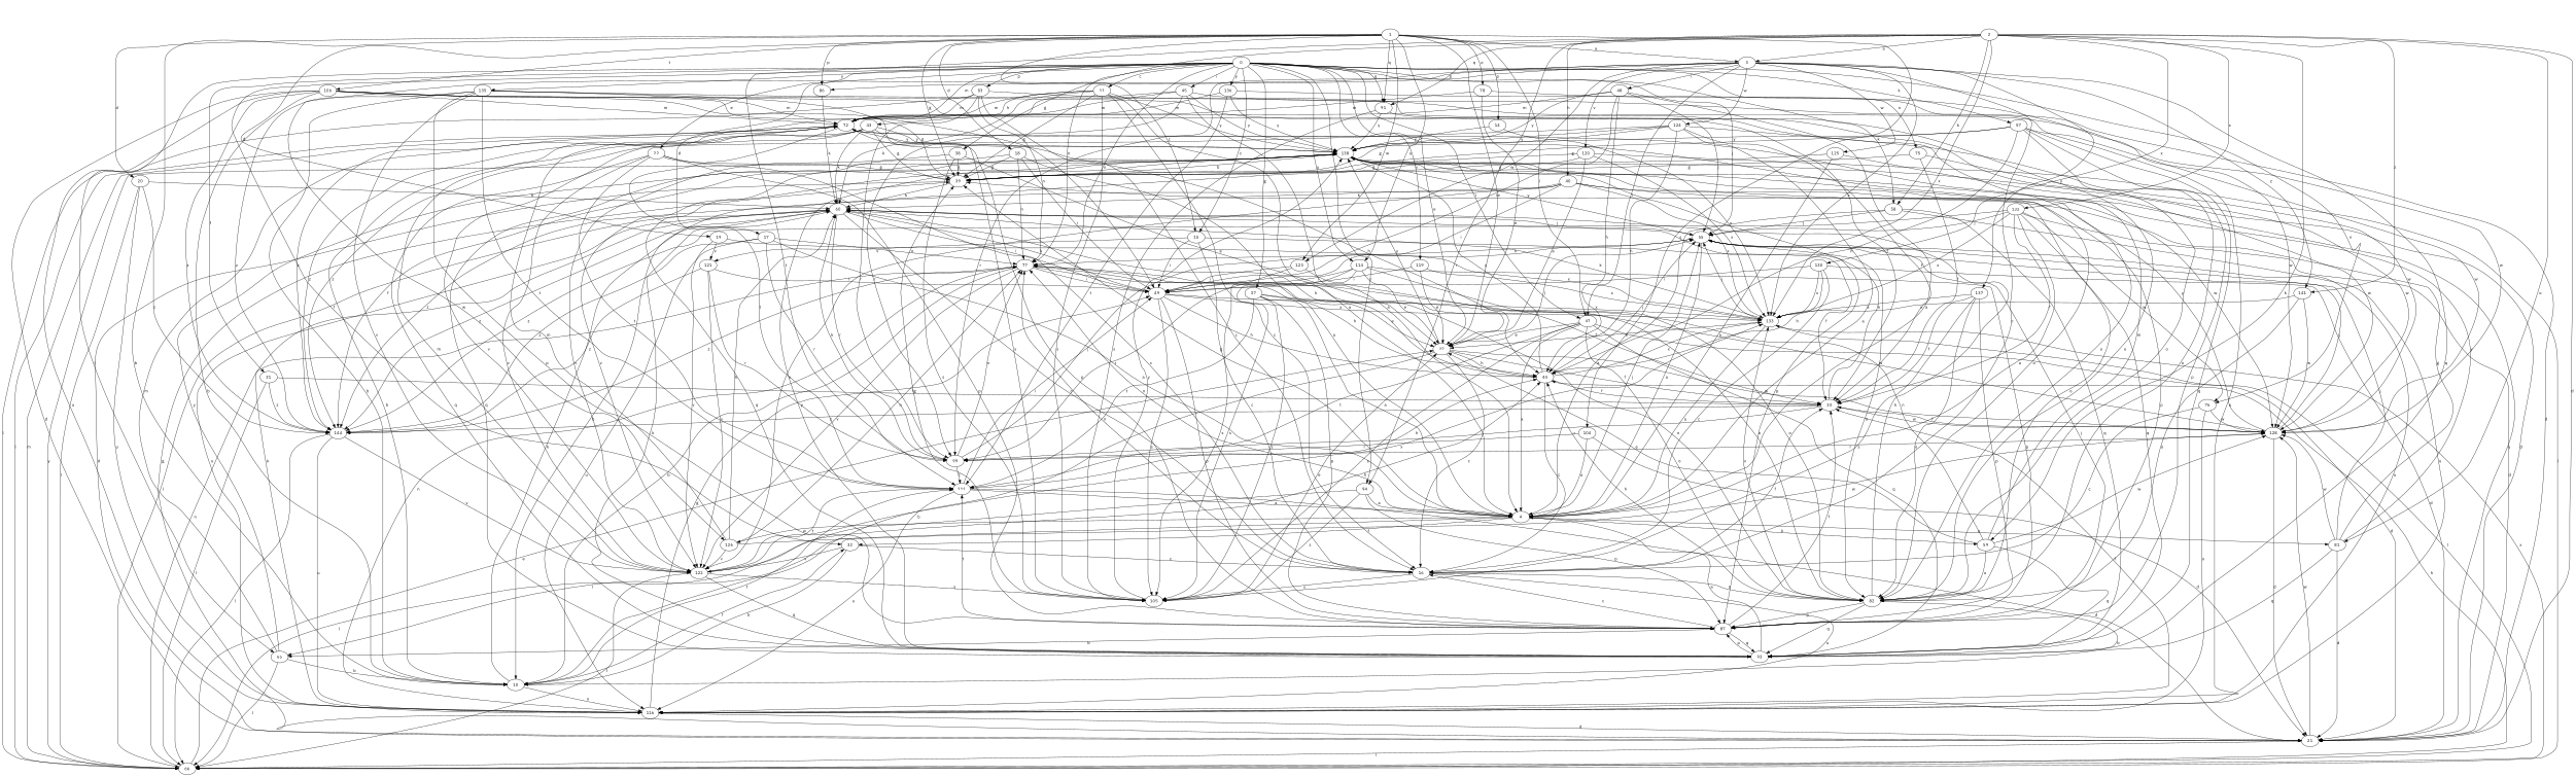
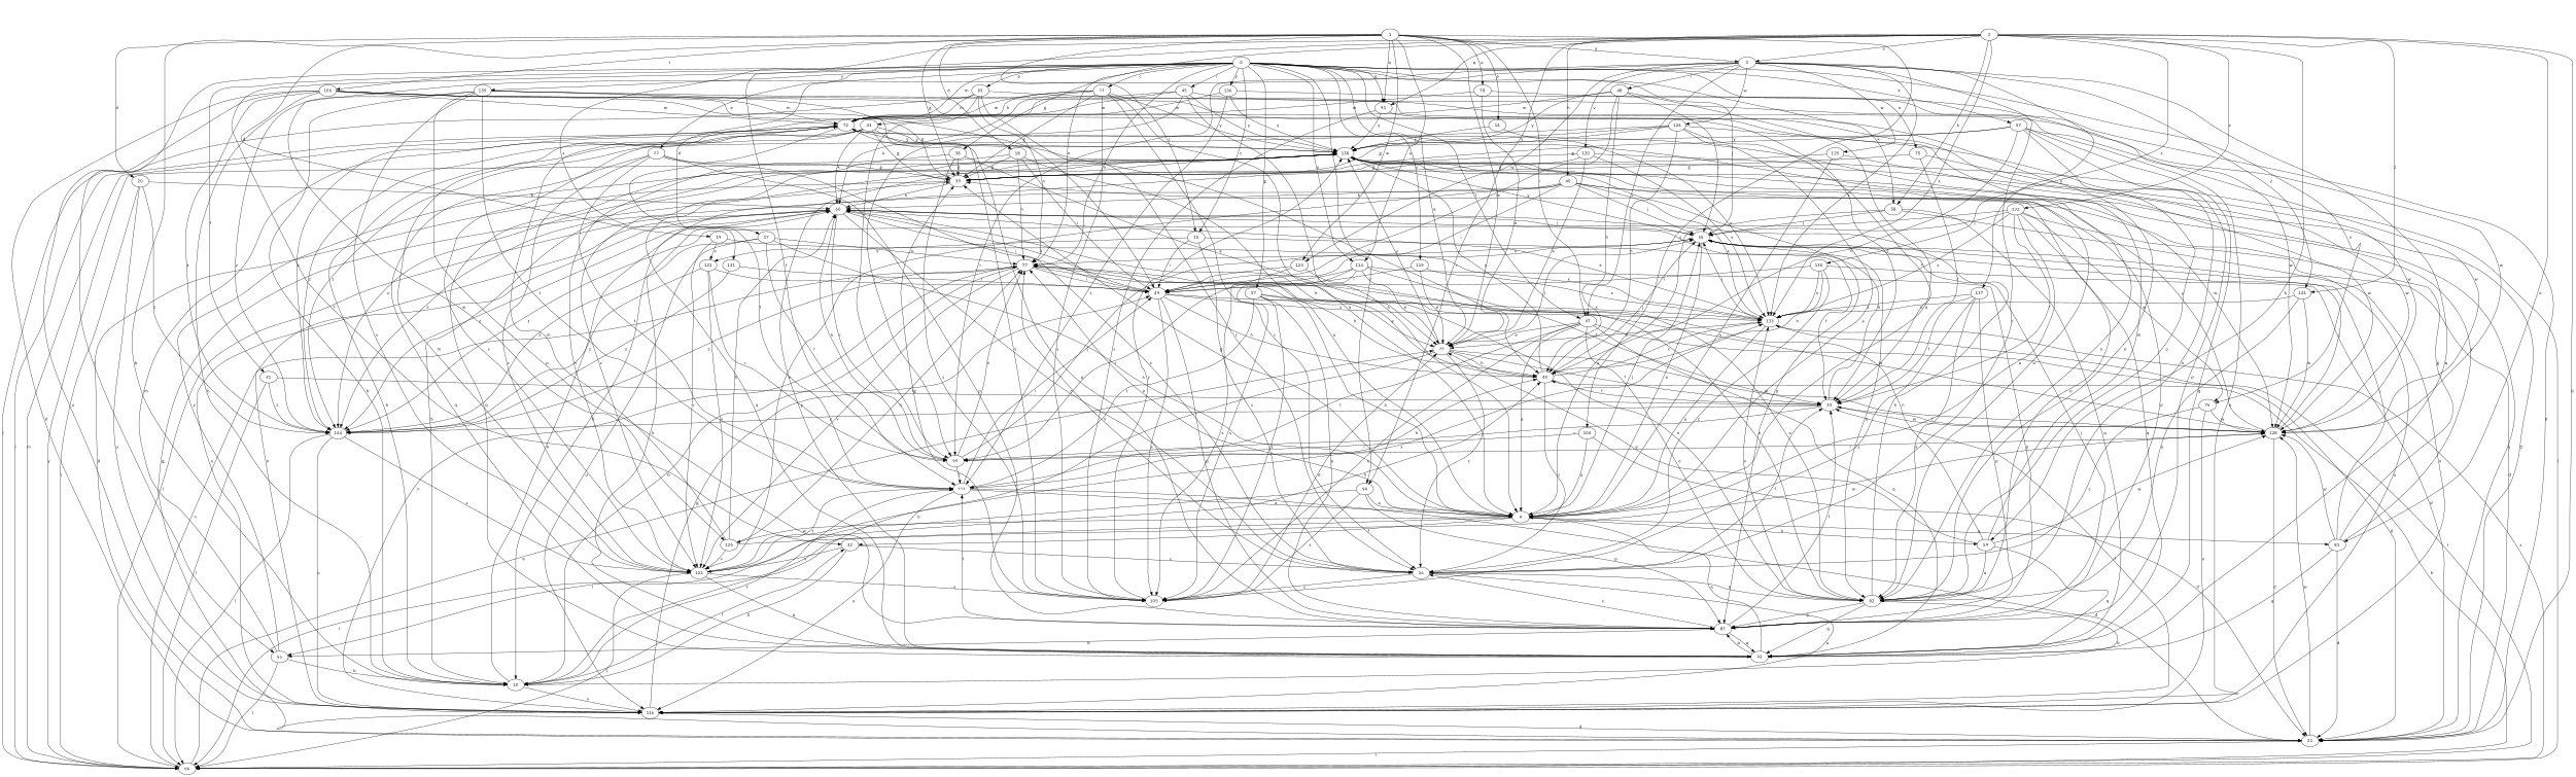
  strict digraph {
    fontname="IBM Plex Sans"
    node [fontname="IBM Plex Sans"]
    edge [fontname="IBM Plex Sans"]
    0
    11
    15
    17
    22
    27
    31
    32
    37
    38
    45
    47
    55
    57
    58
    65
    72
    75
    76
    77
    83
    91
    94
    114
    119
    135
    136
    39
    16
    4
    60
    43
    105
    138
    33
    49
    121
    99
    116
    144
    111
    93
    122
    87
    10
    128
    44
    66
    133
    21
    82
    1
    3
    18
    19
    20
    78
    n58 [label=14]
-   86
    104
    106
    123
    141
    48
    120
    124
    125
    126
    137
    2
    40
    59
    81
    130
+   131
    132
    0 -> 11 [label=c]
    0 -> 15 [label=c]
    0 -> 17 [label=d]
    0 -> 22 [label=e]
    0 -> 27 [label=e]
    0 -> 31 [label=f]
    0 -> 32 [label=f]
    0 -> 37 [label=g]
    0 -> 38 [label=g]
    0 -> 45 [label=i]
    0 -> 47 [label=i]
    0 -> 55 [label=j]
    0 -> 57 [label=k]
    0 -> 58 [label=k]
    0 -> 65 [label=l]
    0 -> 72 [label=m]
    0 -> 75 [label=n]
    0 -> 76 [label=n]
    0 -> 77 [label=n]
    0 -> 83 [label=p]
    0 -> 91 [label=q]
    0 -> 94 [label=r]
    0 -> 114 [label=u]
    0 -> 119 [label=v]
    0 -> 135 [label=y]
    0 -> 136 [label=y]
    11 -> 72 [label=m]
    11 -> 39 [label=g]
    11 -> 16 [label=c]
    11 -> 4 [label=a]
    11 -> 60 [label=k]
    11 -> 43 [label=h]
    11 -> 105 [label=s]
    11 -> 138 [label=y]
    15 -> 16 [label=c]
    15 -> 33 [label=f]
    15 -> 49 [label=i]
    15 -> 121 [label=v]
    17 -> 77 [label=n]
    17 -> 4 [label=a]
    17 -> 99 [label=r]
    17 -> 116 [label=u]
    17 -> 144 [label=z]
    22 -> 39 [label=g]
    22 -> 16 [label=c]
    22 -> 111 [label=t]
    22 -> 93 [label=q]
    22 -> 122 [label=v]
    22 -> 87 [label=p]
    27 -> 55 [label=j]
    27 -> 16 [label=c]
    27 -> 138 [label=y]
    27 -> 33 [label=f]
    27 -> 10 [label=b]
    27 -> 128 [label=w]
    27 -> 44 [label=h]
    31 -> 33 [label=f]
    31 -> 144 [label=z]
    31 -> 66 [label=l]
    32 -> 16 [label=c]
    32 -> 122 [label=v]
    32 -> 10 [label=b]
    37 -> 27 [label=e]
    37 -> 4 [label=a]
    37 -> 105 [label=s]
    37 -> 111 [label=t]
    37 -> 87 [label=p]
    37 -> 133 [label=x]
    38 -> 27 [label=e]
    38 -> 39 [label=g]
    38 -> 105 [label=s]
    38 -> 122 [label=v]
    45 -> 72 [label=m]
    45 -> 4 [label=a]
    45 -> 138 [label=y]
    45 -> 99 [label=r]
    45 -> 144 [label=z]
    45 -> 21 [label=d]
    47 -> 27 [label=e]
    47 -> 4 [label=a]
    47 -> 105 [label=s]
    47 -> 111 [label=t]
    47 -> 93 [label=q]
    47 -> 21 [label=d]
    47 -> 82 [label=o]
    55 -> 77 [label=n]
    55 -> 4 [label=a]
    55 -> 138 [label=y]
    55 -> 116 [label=u]
    55 -> 82 [label=o]
    57 -> 39 [label=g]
    57 -> 138 [label=y]
    57 -> 93 [label=q]
    57 -> 87 [label=p]
    57 -> 128 [label=w]
    57 -> 44 [label=h]
    57 -> 82 [label=o]
    58 -> 55 [label=j]
    58 -> 4 [label=a]
    58 -> 116 [label=u]
    58 -> 93 [label=q]
    65 -> 72 [label=m]
    65 -> 138 [label=y]
    65 -> 10 [label=b]
    65 -> 66 [label=l]
    72 -> 138 [label=y]
    72 -> 111 [label=t]
    72 -> 44 [label=h]
    72 -> 66 [label=l]
    72 -> 82 [label=o]
    75 -> 39 [label=g]
    75 -> 33 [label=f]
    75 -> 128 [label=w]
    76 -> 16 [label=c]
    76 -> 116 [label=u]
    76 -> 128 [label=w]
    77 -> 49 [label=i]
    77 -> 144 [label=z]
    77 -> 122 [label=v]
    77 -> 10 [label=b]
    77 -> 44 [label=h]
    77 -> 82 [label=o]
    83 -> 72 [label=m]
    83 -> 77 [label=n]
    83 -> 16 [label=c]
    83 -> 99 [label=r]
    83 -> 128 [label=w]
    83 -> 66 [label=l]
    91 -> 105 [label=s]
    91 -> 138 [label=y]
    91 -> 82 [label=o]
    94 -> 4 [label=a]
    94 -> 105 [label=s]
    94 -> 87 [label=p]
    94 -> 66 [label=l]
    114 -> 27 [label=e]
    114 -> 105 [label=s]
    114 -> 33 [label=f]
    114 -> 49 [label=i]
    114 -> 99 [label=r]
    114 -> 87 [label=p]
    119 -> 27 [label=e]
    119 -> 49 [label=i]
    119 -> 133 [label=x]
    135 -> 72 [label=m]
    135 -> 39 [label=g]
    135 -> 144 [label=z]
    135 -> 111 [label=t]
    135 -> 122 [label=v]
    135 -> 87 [label=p]
    135 -> 10 [label=b]
    135 -> 82 [label=o]
    136 -> 72 [label=m]
    136 -> 138 [label=y]
    136 -> 116 [label=u]
    136 -> 111 [label=t]
    39 -> 60 [label=k]
    39 -> 21 [label=d]
    16 -> 77 [label=n]
    16 -> 105 [label=s]
    16 -> 33 [label=f]
    16 -> 116 [label=u]
    16 -> 82 [label=o]
    4 -> 32 [label=f]
    4 -> 55 [label=j]
    4 -> 65 [label=l]
    4 -> 77 [label=n]
    4 -> 39 [label=g]
    4 -> 126 [label=w]
    4 -> 59 [label=k]
    4 -> 81 [label=o]
    60 -> 55 [label=j]
    60 -> 16 [label=c]
    60 -> 49 [label=i]
    60 -> 99 [label=r]
    60 -> 116 [label=u]
    60 -> 144 [label=z]
    60 -> 66 [label=l]
    43 -> 39 [label=g]
    43 -> 60 [label=k]
    43 -> 138 [label=y]
    43 -> 144 [label=z]
    43 -> 122 [label=v]
    43 -> 87 [label=p]
    43 -> 10 [label=b]
    105 -> 27 [label=e]
    105 -> 39 [label=g]
    105 -> 138 [label=y]
-   138 -> 144 [label=f]
+   138 -> 144 [label=z]
    138 -> 93 [label=q]
    138 -> 122 [label=v]
    138 -> 87 [label=p]
-   138 -> 39 [label=b]
+   138 -> 10 [label=b]
    138 -> 128 [label=w]
    138 -> 21 [label=d]
    33 -> 60 [label=k]
    33 -> 99 [label=r]
    33 -> 144 [label=z]
    33 -> 128 [label=w]
    49 -> 60 [label=k]
    49 -> 105 [label=s]
    49 -> 87 [label=p]
    49 -> 128 [label=w]
    49 -> 44 [label=h]
    49 -> 133 [label=x]
    121 -> 49 [label=i]
    121 -> 99 [label=r]
    121 -> 144 [label=z]
    121 -> 122 [label=v]
    99 -> 55 [label=j]
    99 -> 77 [label=n]
    99 -> 60 [label=k]
    99 -> 111 [label=t]
    116 -> 77 [label=n]
    116 -> 60 [label=k]
    116 -> 33 [label=f]
    116 -> 49 [label=g]
    116 -> 21 [label=d]
    144 -> 116 [label=u]
    144 -> 122 [label=v]
    144 -> 66 [label=l]
    111 -> 4 [label=a]
    111 -> 49 [label=i]
    111 -> 116 [label=u]
    111 -> 44 [label=h]
    111 -> 21 [label=d]
    93 -> 4 [label=a]
    93 -> 60 [label=k]
    93 -> 138 [label=y]
    93 -> 87 [label=p]
    122 -> 72 [label=m]
    122 -> 105 [label=s]
    122 -> 111 [label=t]
    122 -> 93 [label=q]
    122 -> 44 [label=h]
    122 -> 66 [label=l]
    122 -> 133 [label=x]
    87 -> 55 [label=j]
    87 -> 65 [label=b]
    87 -> 16 [label=c]
    87 -> 33 [label=f]
    87 -> 111 [label=t]
    87 -> 93 [label=q]
    10 -> 32 [label=f]
    10 -> 60 [label=k]
    10 -> 116 [label=u]
    10 -> 111 [label=t]
    128 -> 55 [label=j]
    128 -> 138 [label=y]
    128 -> 33 [label=f]
    128 -> 99 [label=r]
    128 -> 21 [label=d]
    44 -> 55 [label=j]
    44 -> 16 [label=c]
    44 -> 60 [label=k]
    44 -> 138 [label=y]
    44 -> 33 [label=f]
    44 -> 133 [label=x]
    66 -> 27 [label=e]
    66 -> 72 [label=m]
    66 -> 77 [label=n]
    66 -> 138 [label=y]
    66 -> 44 [label=h]
    66 -> 133 [label=x]
    133 -> 27 [label=e]
    133 -> 55 [label=j]
    133 -> 4 [label=a]
    133 -> 60 [label=k]
    133 -> 66 [label=l]
    21 -> 39 [label=g]
    21 -> 138 [label=y]
    21 -> 128 [label=w]
    21 -> 66 [label=l]
    82 -> 77 [label=n]
    82 -> 60 [label=k]
    82 -> 93 [label=q]
    82 -> 87 [label=p]
    82 -> 10 [label=b]
-   82 -> 44 [label=h]
    82 -> 133 [label=x]
    1 -> 15 [label=c]
    1 -> 27 [label=e]
    1 -> 47 [label=i]
    1 -> 91 [label=q]
    1 -> 114 [label=u]
    1 -> 39 [label=g]
    1 -> 10 [label=b]
    1 -> 3 [label=a]
    1 -> 18 [label=d]
    1 -> 19 [label=d]
    1 -> 20 [label=d]
    1 -> 78 [label=o]
    1 -> n58 [label=p]
-   1 -> 86 [label=p]
    1 -> 104 [label=s]
    1 -> 106 [label=t]
    1 -> 123 [label=w]
    3 -> 47 [label=i]
    3 -> 16 [label=c]
    3 -> 99 [label=r]
    3 -> 93 [label=q]
    3 -> 133 [label=x]
-   3 -> 86 [label=p]
    3 -> 123 [label=w]
    3 -> 141 [label=z]
    3 -> 48 [label=i]
    3 -> 120 [label=v]
    3 -> 124 [label=w]
    3 -> 125 [label=w]
    3 -> 126 [label=w]
    3 -> 137 [label=y]
    18 -> 77 [label=n]
    18 -> 39 [label=g]
    18 -> 4 [label=a]
    18 -> 49 [label=i]
    18 -> 93 [label=q]
    19 -> 121 [label=v]
    19 -> 122 [label=v]
    19 -> 133 [label=x]
    20 -> 60 [label=k]
    20 -> 116 [label=u]
    20 -> 144 [label=z]
    20 -> 66 [label=l]
    78 -> 27 [label=e]
    78 -> 72 [label=m]
    78 -> 128 [label=w]
    n58 -> 138 [label=y]
    n58 -> 133 [label=x]
-   86 -> 60 [label=k]
    104 -> 4 [label=a]
    104 -> 99 [label=r]
    104 -> 21 [label=d]
    106 -> 72 [label=m]
    106 -> 105 [label=s]
    106 -> 33 [label=f]
    106 -> 49 [label=i]
    106 -> 116 [label=u]
    106 -> 144 [label=z]
    106 -> 10 [label=b]
    106 -> 21 [label=d]
    106 -> 82 [label=o]
    123 -> 105 [label=s]
    123 -> 49 [label=i]
    123 -> 82 [label=o]
    141 -> 128 [label=w]
    141 -> 133 [label=x]
    141 -> 82 [label=o]
    48 -> 55 [label=j]
    48 -> 72 [label=m]
    48 -> 4 [label=a]
    48 -> 138 [label=y]
    48 -> 49 [label=i]
    48 -> 44 [label=h]
    120 -> 27 [label=e]
    120 -> 39 [label=g]
    120 -> 10 [label=b]
    120 -> 66 [label=l]
    120 -> 133 [label=x]
    124 -> 39 [label=g]
    124 -> 4 [label=a]
    124 -> 138 [label=y]
    124 -> 33 [label=f]
    124 -> 144 [label=z]
    124 -> 128 [label=w]
    124 -> 44 [label=h]
    125 -> 39 [label=g]
    125 -> 4 [label=a]
    125 -> 128 [label=w]
    126 -> 72 [label=m]
    126 -> 77 [label=n]
    126 -> 60 [label=k]
    126 -> 122 [label=v]
    126 -> 128 [label=w]
    137 -> 105 [label=s]
    137 -> 33 [label=f]
    137 -> 87 [label=p]
    137 -> 133 [label=x]
    137 -> 82 [label=o]
    2 -> 58 [label=k]
    2 -> 77 [label=n]
    2 -> 91 [label=q]
    2 -> 94 [label=r]
    2 -> 111 [label=t]
    2 -> 133 [label=x]
    2 -> 21 [label=d]
    2 -> 3 [label=a]
    2 -> 141 [label=z]
    2 -> 40 [label=h]
    2 -> 59 [label=k]
    2 -> 81 [label=o]
    2 -> 130 [label=x]
+   2 -> 131 [label=x]
    2 -> 132 [label=x]
+   40 -> 55 [label=j]
    40 -> 60 [label=k]
    40 -> 49 [label=i]
    40 -> 144 [label=z]
    40 -> 122 [label=v]
    40 -> 87 [label=p]
    40 -> 133 [label=x]
    40 -> 82 [label=o]
    59 -> 27 [label=e]
    59 -> 72 [label=m]
    59 -> 77 [label=n]
    59 -> 93 [label=q]
    59 -> 128 [label=w]
    59 -> 82 [label=o]
    81 -> 55 [label=j]
    81 -> 39 [label=g]
    81 -> 138 [label=y]
    81 -> 93 [label=q]
    81 -> 128 [label=w]
    81 -> 21 [label=d]
    130 -> 16 [label=c]
    130 -> 49 [label=i]
    130 -> 44 [label=h]
    130 -> 133 [label=x]
    130 -> 21 [label=d]
+   131 -> 49 [label=i]
+   131 -> 144 [label=z]
    132 -> 55 [label=j]
    132 -> 76 [label=w]
    132 -> 4 [label=a]
    132 -> 33 [label=f]
    132 -> 144 [label=z]
    132 -> 93 [label=q]
    132 -> 133 [label=x]
    132 -> 21 [label=d]
  }
